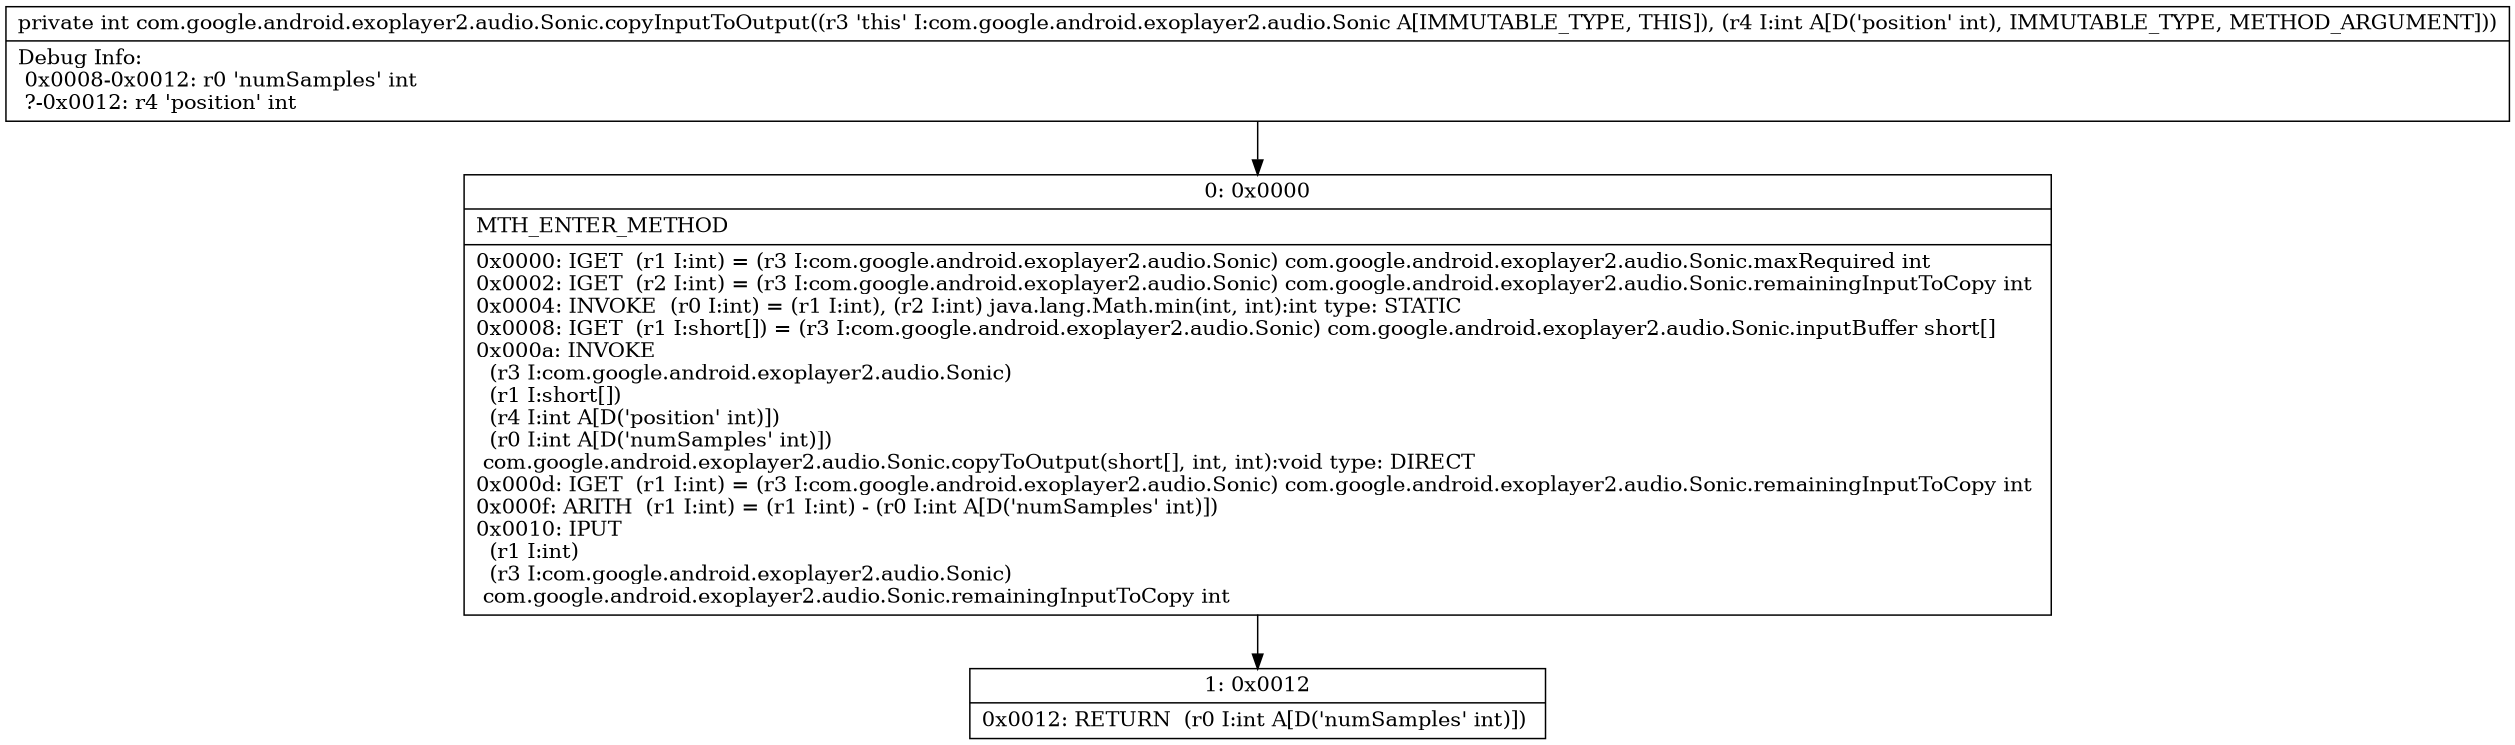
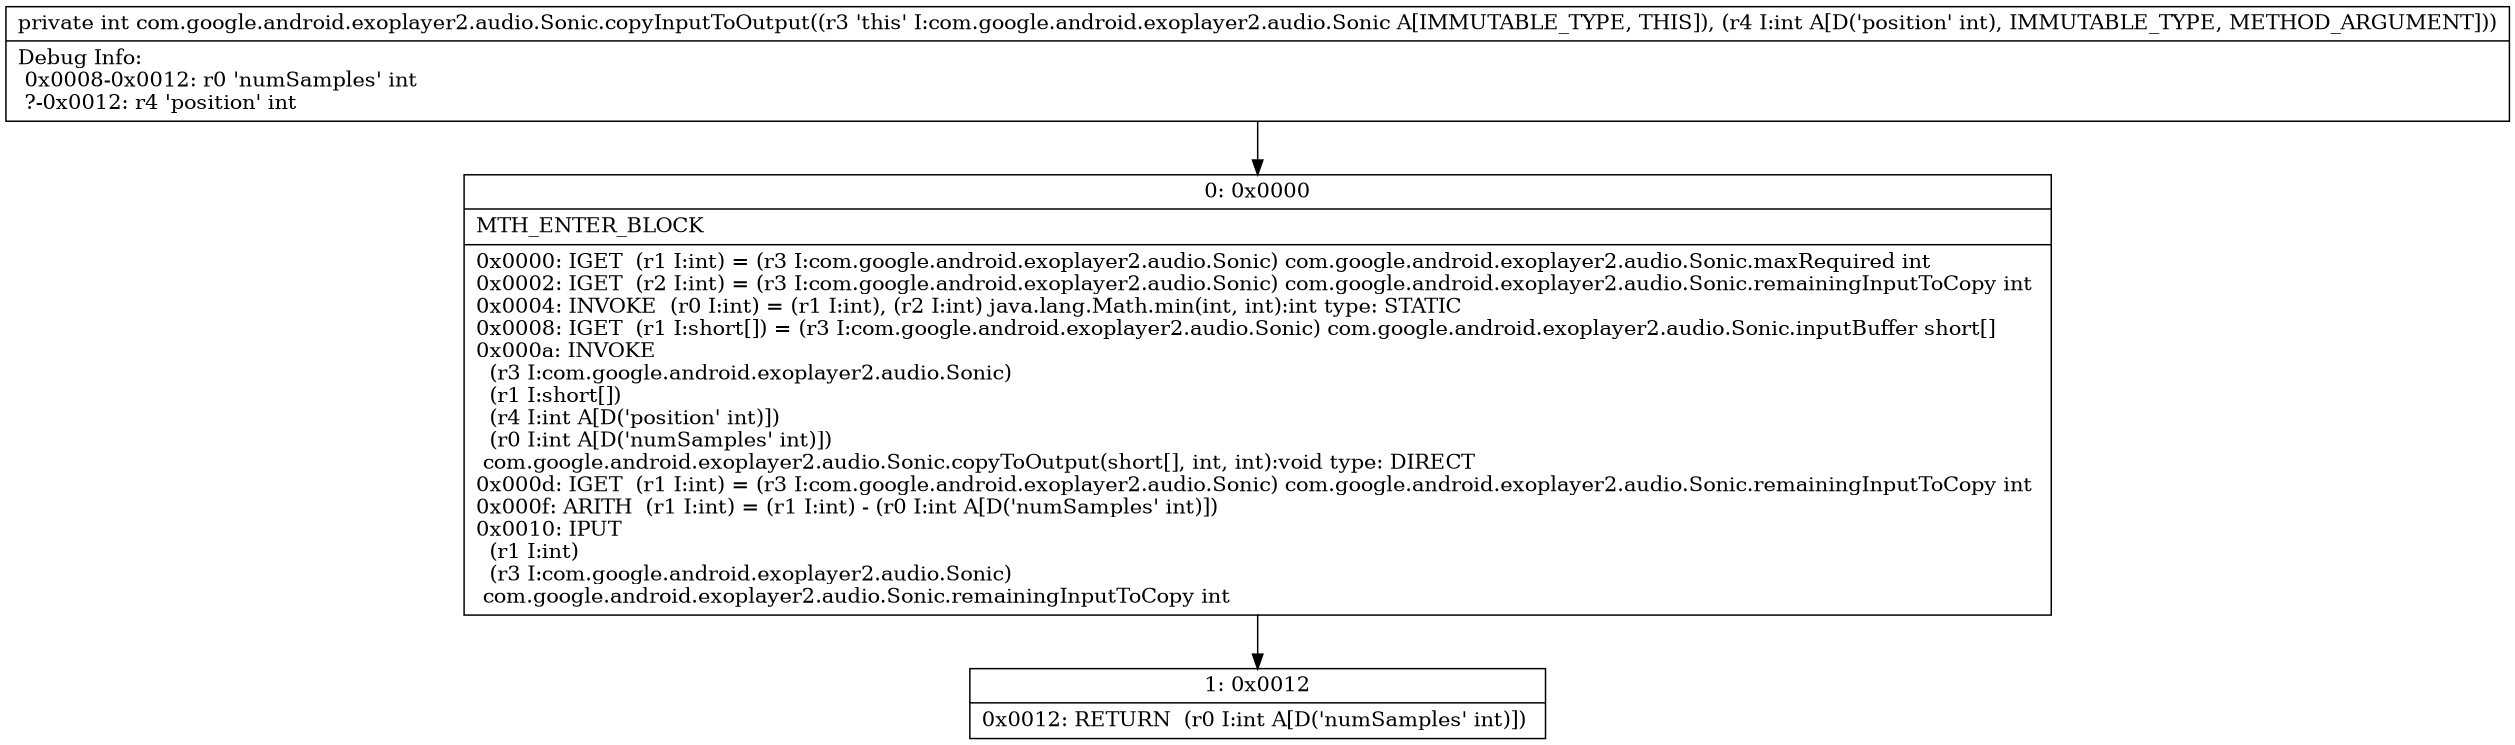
  digraph {
    node [shape=record]
-   n1 [label="{0\:\ 0x0000|MTH_ENTER_METHOD\l|0x0000: IGET  (r1 I:int) = (r3 I:com.google.android.exoplayer2.audio.Sonic) com.google.android.exoplayer2.audio.Sonic.maxRequired int \l0x0002: IGET  (r2 I:int) = (r3 I:com.google.android.exoplayer2.audio.Sonic) com.google.android.exoplayer2.audio.Sonic.remainingInputToCopy int \l0x0004: INVOKE  (r0 I:int) = (r1 I:int), (r2 I:int) java.lang.Math.min(int, int):int type: STATIC \l0x0008: IGET  (r1 I:short[]) = (r3 I:com.google.android.exoplayer2.audio.Sonic) com.google.android.exoplayer2.audio.Sonic.inputBuffer short[] \l0x000a: INVOKE  \l  (r3 I:com.google.android.exoplayer2.audio.Sonic)\l  (r1 I:short[])\l  (r4 I:int A[D('position' int)])\l  (r0 I:int A[D('numSamples' int)])\l com.google.android.exoplayer2.audio.Sonic.copyToOutput(short[], int, int):void type: DIRECT \l0x000d: IGET  (r1 I:int) = (r3 I:com.google.android.exoplayer2.audio.Sonic) com.google.android.exoplayer2.audio.Sonic.remainingInputToCopy int \l0x000f: ARITH  (r1 I:int) = (r1 I:int) \- (r0 I:int A[D('numSamples' int)]) \l0x0010: IPUT  \l  (r1 I:int)\l  (r3 I:com.google.android.exoplayer2.audio.Sonic)\l com.google.android.exoplayer2.audio.Sonic.remainingInputToCopy int \l}"]
+   n1 [label="{0\:\ 0x0000|MTH_ENTER_BLOCK\l|0x0000: IGET  (r1 I:int) = (r3 I:com.google.android.exoplayer2.audio.Sonic) com.google.android.exoplayer2.audio.Sonic.maxRequired int \l0x0002: IGET  (r2 I:int) = (r3 I:com.google.android.exoplayer2.audio.Sonic) com.google.android.exoplayer2.audio.Sonic.remainingInputToCopy int \l0x0004: INVOKE  (r0 I:int) = (r1 I:int), (r2 I:int) java.lang.Math.min(int, int):int type: STATIC \l0x0008: IGET  (r1 I:short[]) = (r3 I:com.google.android.exoplayer2.audio.Sonic) com.google.android.exoplayer2.audio.Sonic.inputBuffer short[] \l0x000a: INVOKE  \l  (r3 I:com.google.android.exoplayer2.audio.Sonic)\l  (r1 I:short[])\l  (r4 I:int A[D('position' int)])\l  (r0 I:int A[D('numSamples' int)])\l com.google.android.exoplayer2.audio.Sonic.copyToOutput(short[], int, int):void type: DIRECT \l0x000d: IGET  (r1 I:int) = (r3 I:com.google.android.exoplayer2.audio.Sonic) com.google.android.exoplayer2.audio.Sonic.remainingInputToCopy int \l0x000f: ARITH  (r1 I:int) = (r1 I:int) \- (r0 I:int A[D('numSamples' int)]) \l0x0010: IPUT  \l  (r1 I:int)\l  (r3 I:com.google.android.exoplayer2.audio.Sonic)\l com.google.android.exoplayer2.audio.Sonic.remainingInputToCopy int \l}"]
    n2 [label="{1\:\ 0x0012|0x0012: RETURN  (r0 I:int A[D('numSamples' int)]) \l}"]
    n3 [label="{private int com.google.android.exoplayer2.audio.Sonic.copyInputToOutput((r3 'this' I:com.google.android.exoplayer2.audio.Sonic A[IMMUTABLE_TYPE, THIS]), (r4 I:int A[D('position' int), IMMUTABLE_TYPE, METHOD_ARGUMENT]))  | Debug Info:\l  0x0008\-0x0012: r0 'numSamples' int\l  ?\-0x0012: r4 'position' int\l}"]
    n1 -> n2
    n3 -> n1
  }
